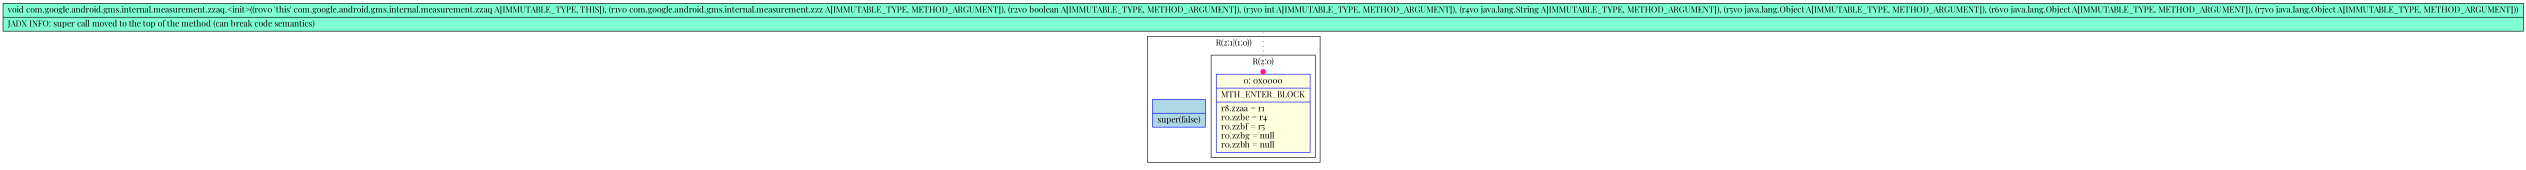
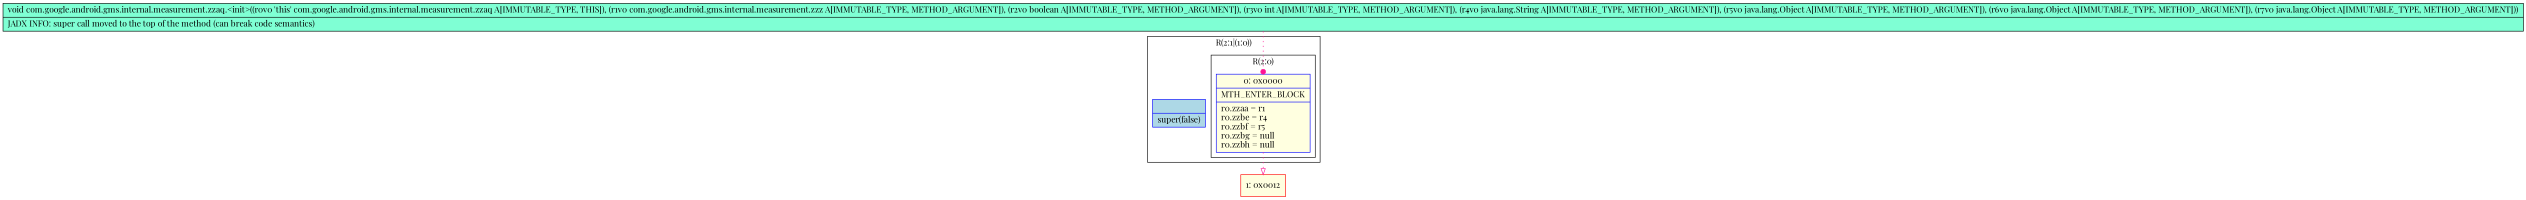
  digraph {
    fontname="Playfair Display"
    node [color=blue fillcolor=lightyellow fontname="Playfair Display" shape=record style=filled]
    edge [color=deeppink fontname="Playfair Display" style=dotted]
-   n1 [label="{0\:\ 0x0000|MTH_ENTER_BLOCK\l|r8.zzaa = r1\lr0.zzbe = r4\lr0.zzbf = r5\lr0.zzbg = null\lr0.zzbh = null\l}"]
+   n1 [label="{0\:\ 0x0000|MTH_ENTER_BLOCK\l|r0.zzaa = r1\lr0.zzbe = r4\lr0.zzbf = r5\lr0.zzbg = null\lr0.zzbh = null\l}"]
    n2 [fillcolor=lightblue label="{|super(false)\l}"]
+   n3 [color=red label="{1\:\ 0x0012}"]
    n4 [fillcolor=aquamarine label="{void com.google.android.gms.internal.measurement.zzaq.\<init\>((r0v0 'this' com.google.android.gms.internal.measurement.zzaq A[IMMUTABLE_TYPE, THIS]), (r1v0 com.google.android.gms.internal.measurement.zzz A[IMMUTABLE_TYPE, METHOD_ARGUMENT]), (r2v0 boolean A[IMMUTABLE_TYPE, METHOD_ARGUMENT]), (r3v0 int A[IMMUTABLE_TYPE, METHOD_ARGUMENT]), (r4v0 java.lang.String A[IMMUTABLE_TYPE, METHOD_ARGUMENT]), (r5v0 java.lang.Object A[IMMUTABLE_TYPE, METHOD_ARGUMENT]), (r6v0 java.lang.Object A[IMMUTABLE_TYPE, METHOD_ARGUMENT]), (r7v0 java.lang.Object A[IMMUTABLE_TYPE, METHOD_ARGUMENT]))  | JADX INFO: super call moved to the top of the method (can break code semantics)\l}" color=""]
    subgraph cluster_1 {
      label="R(2:1|(1:0))"
      n2
      subgraph cluster_2 {
        label="R(2:0)"
        n1
      }
    }
+   n1 -> n3 [arrowhead=onormal]
    n4 -> n1 [arrowhead=dot]
  }
